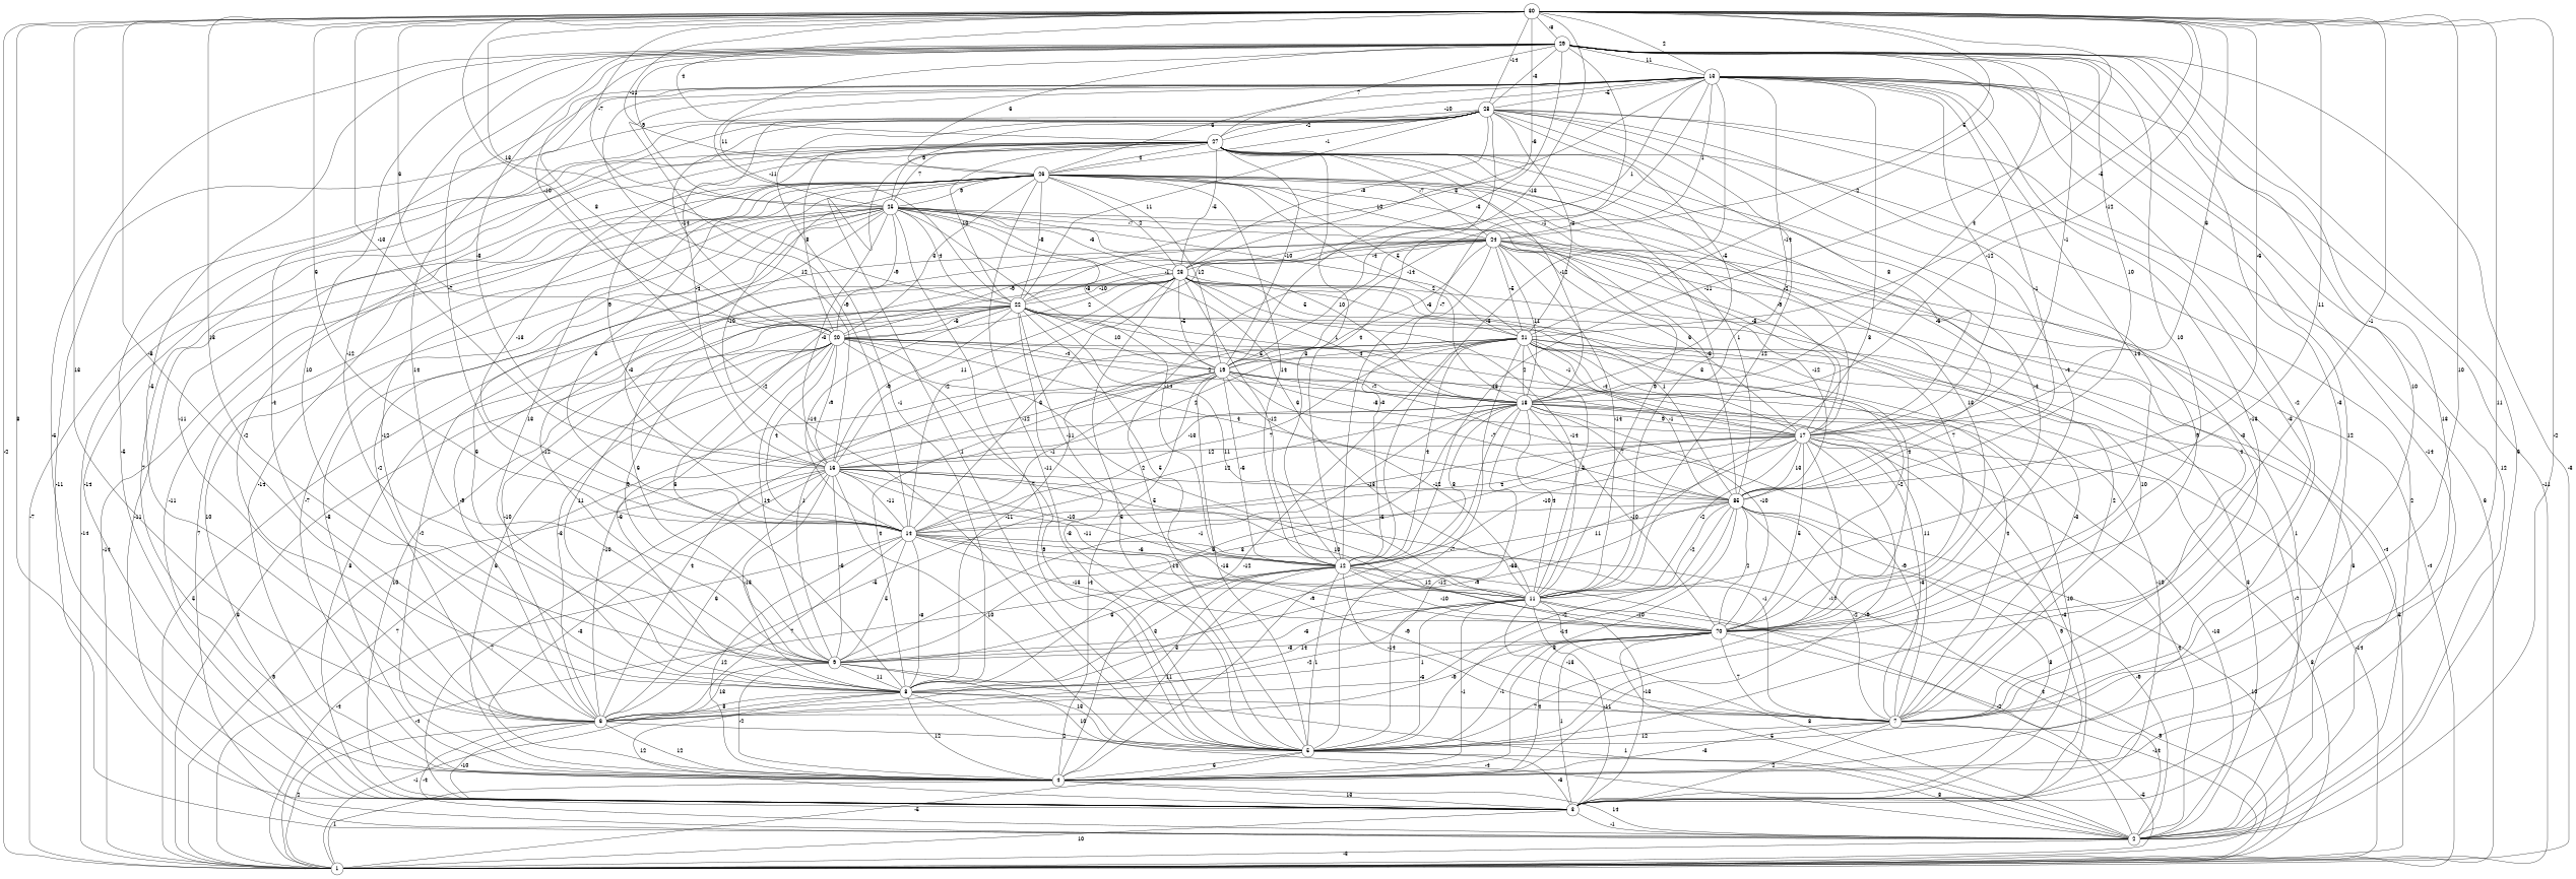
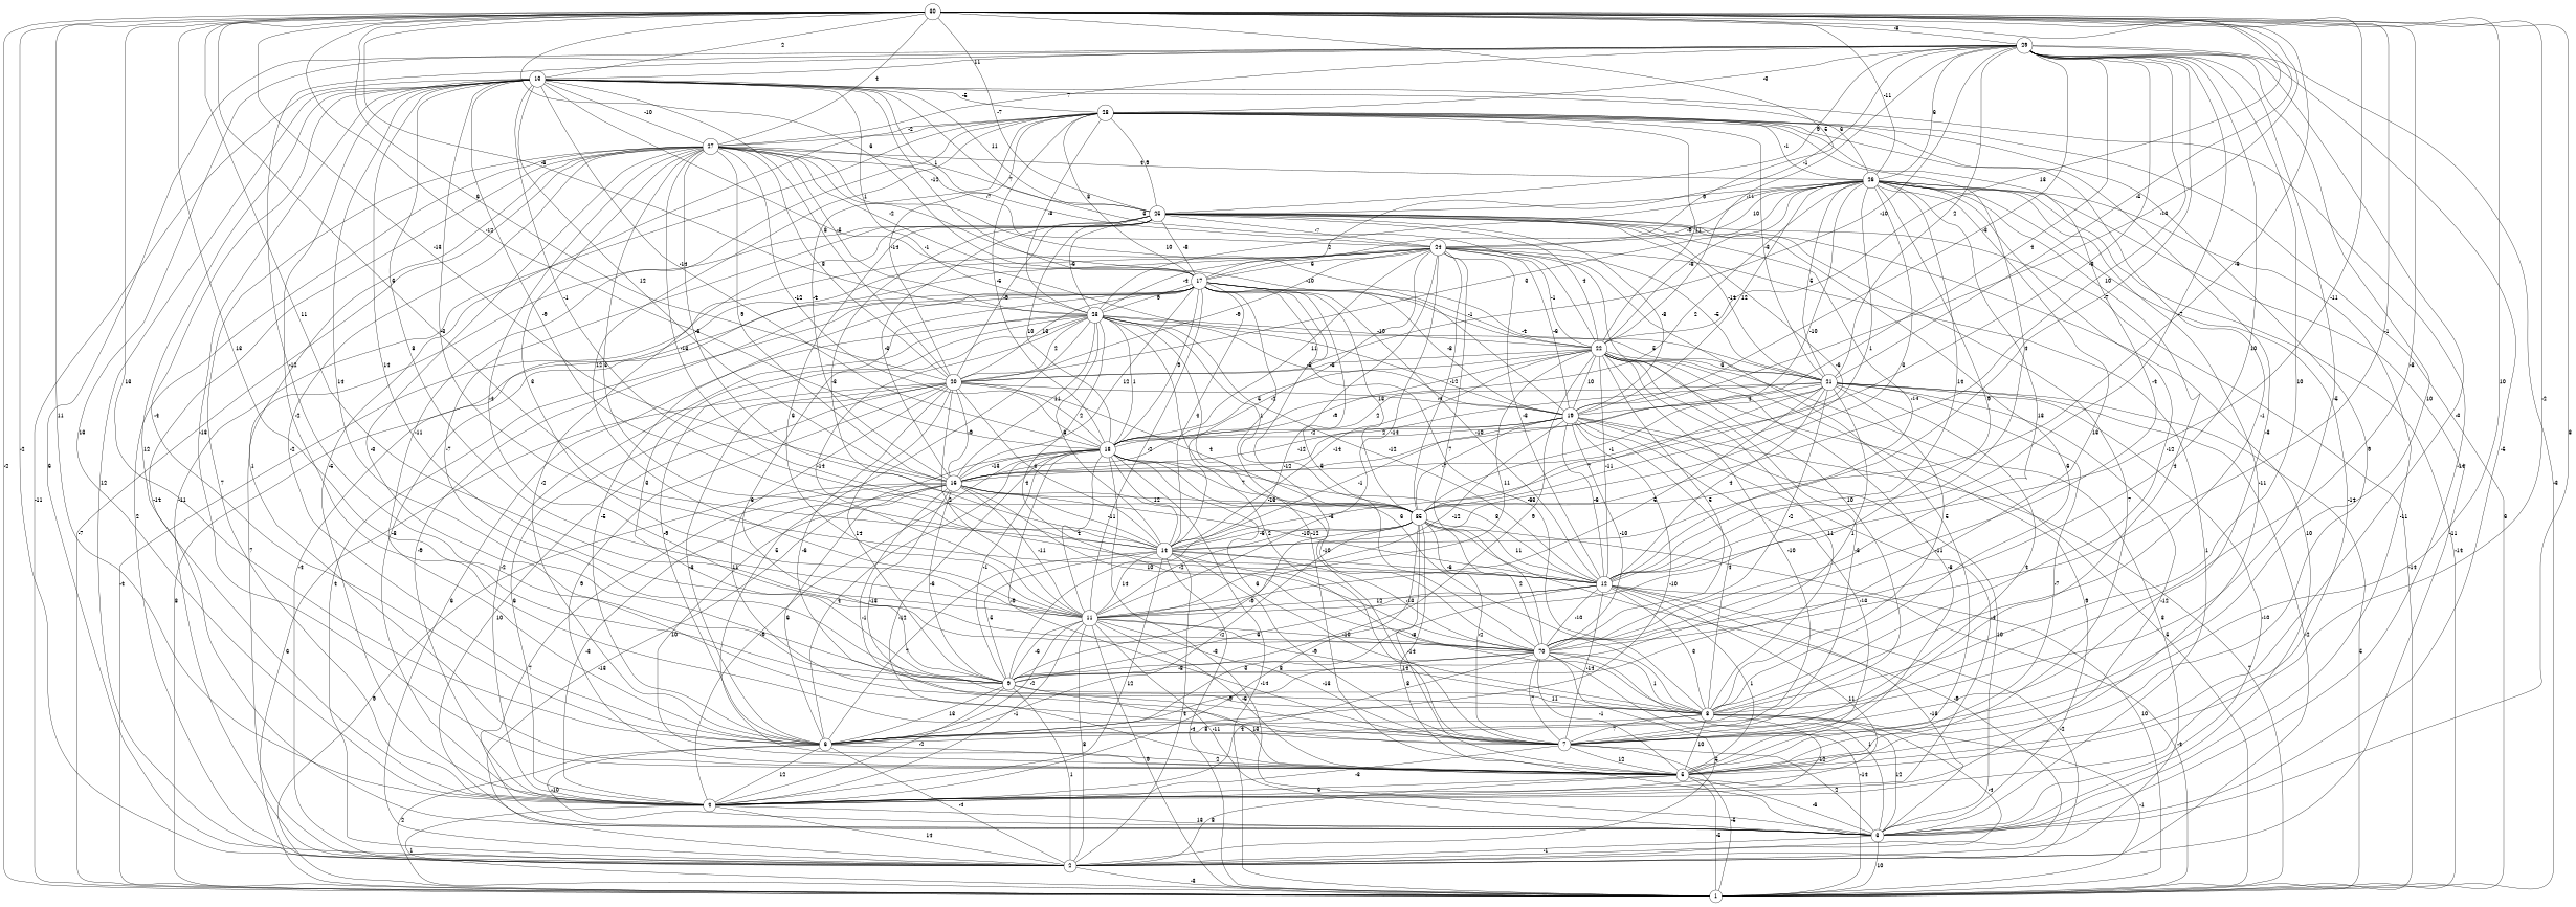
  graph {
    fontname="Helvetica,Arial,sans-serif"
    node [shape=circle]
    30
    1
    2
    3
    4
    5
    6
    7
    8
    9
    n11 [label=70]
    11
    12
    13
    14
    n16 [label=85]
    16
    17
    18
    19
    20
    21
    22
    23
    24
    25
    26
    27
    28
    29
    30 -- 1 [label=-2]
    30 -- 2 [label=-2]
    30 -- 3 [label=8]
    30 -- 4 [label=11]
    30 -- 5 [label=-2]
    30 -- 6 [label=13]
    30 -- 7 [label=10]
    30 -- 8 [label=-8]
    30 -- 9 [label=13]
    30 -- n11 [label=-1]
    30 -- 11 [label=11]
    30 -- 12 [label=-11]
    30 -- 13 [label=2]
    30 -- 14 [label=6]
    30 -- n16 [label=-6]
    30 -- 16 [label=-13]
    30 -- 17 [label=6]
    30 -- 18 [label=-12]
    30 -- 19 [label=-13]
    30 -- 20 [label=6]
    30 -- 21 [label=-5]
    30 -- 22 [label=13]
    30 -- 23 [label=-6]
    30 -- 24 [label=5]
    30 -- 25 [label=-7]
    30 -- 26 [label=-11]
    30 -- 27 [label=4]
-   30 -- 28 [label=-14]
    30 -- 29 [label=-8]
    2 -- 1 [label=-3]
    3 -- 1 [label=10]
    3 -- 2 [label=-1]
    4 -- 1 [label=1]
    4 -- 2 [label=14]
    4 -- 3 [label=13]
    5 -- 1 [label=-5]
    5 -- 2 [label=8]
    5 -- 3 [label=-6]
    5 -- 4 [label=6]
    6 -- 1 [label=2]
    6 -- 2 [label=-4]
    6 -- 3 [label=-10]
    6 -- 4 [label=12]
    6 -- 5 [label=2]
    7 -- 1 [label=-5]
    7 -- 3 [label=2]
    7 -- 4 [label=-3]
    7 -- 5 [label=12]
    8 -- 1 [label=-1]
    8 -- 2 [label=-4]
    8 -- 3 [label=12]
    8 -- 4 [label=12]
    8 -- 5 [label=10]
    8 -- 6 [label=8]
    8 -- 7 [label=7]
    9 -- 2 [label=1]
    9 -- 4 [label=-2]
    9 -- 5 [label=13]
    9 -- 6 [label=13]
    9 -- 8 [label=11]
    n11 -- 1 [label=-14]
    n11 -- 2 [label=5]
    n11 -- 3 [label=1]
    n11 -- 4 [label=4]
    n11 -- 5 [label=-1]
    n11 -- 6 [label=-9]
    n11 -- 7 [label=7]
    n11 -- 8 [label=1]
    n11 -- 9 [label=-8]
    11 -- 1 [label=9]
    11 -- 2 [label=8]
    11 -- 3 [label=-11]
    11 -- 4 [label=-1]
    11 -- 5 [label=-6]
    11 -- 6 [label=-2]
    11 -- 7 [label=-13]
    11 -- 8 [label=14]
    11 -- 9 [label=-6]
    11 -- n11 [label=-10]
    12 -- 1 [label=-4]
    12 -- 2 [label=-2]
    12 -- 3 [label=-13]
    12 -- 4 [label=11]
    12 -- 5 [label=1]
    12 -- 6 [label=3]
    12 -- 7 [label=-14]
    12 -- 8 [label=3]
    12 -- 9 [label=6]
    12 -- n11 [label=-10]
    12 -- 11 [label=12]
    13 -- 1 [label=-11]
    13 -- 2 [label=12]
    13 -- 3 [label=-14]
    13 -- 4 [label=12]
    13 -- 5 [label=-13]
    13 -- 6 [label=-4]
    13 -- 7 [label=-2]
    13 -- 9 [label=14]
    13 -- n11 [label=14]
    13 -- 11 [label=8]
    13 -- 12 [label=-3]
    13 -- 28 [label=-5]
    14 -- 1 [label=-4]
    14 -- 2 [label=4]
    14 -- 4 [label=12]
    14 -- 6 [label=7]
    14 -- 7 [label=-9]
    14 -- 8 [label=-8]
    14 -- 9 [label=5]
    14 -- n11 [label=-13]
    14 -- 11 [label=14]
    14 -- 12 [label=-6]
    14 -- 13 [label=-9]
    n16 -- 1 [label=10]
    n16 -- 2 [label=-9]
    n16 -- 3 [label=8]
    n16 -- 4 [label=8]
    n16 -- 5 [label=-14]
    n16 -- 6 [label=-2]
    n16 -- 7 [label=-2]
    n16 -- 9 [label=-9]
    n16 -- n11 [label=2]
    n16 -- 11 [label=-2]
    n16 -- 12 [label=11]
    n16 -- 13 [label=-1]
    n16 -- 14 [label=-6]
    16 -- 1 [label=9]
    16 -- 3 [label=7]
    16 -- 4 [label=-3]
    16 -- 5 [label=10]
    16 -- 6 [label=6]
    16 -- 7 [label=-1]
    16 -- 8 [label=-13]
    16 -- 9 [label=-6]
    16 -- n11 [label=10]
    16 -- 11 [label=-11]
    16 -- 12 [label=-10]
    16 -- 13 [label=12]
    16 -- 14 [label=-11]
    16 -- n16 [label=-13]
    17 -- 1 [label=8]
    17 -- 2 [label=4]
-   17 -- 3 [label=9]
+   17 -- 23 [label=9]
    17 -- 4 [label=-9]
    17 -- 5 [label=-12]
    17 -- 6 [label=-5]
    17 -- 7 [label=-3]
    17 -- 8 [label=-63]
    17 -- 9 [label=3]
    17 -- n11 [label=5]
    17 -- 11 [label=-2]
    17 -- 12 [label=-10]
    17 -- 13 [label=-12]
    17 -- 14 [label=4]
    17 -- n16 [label=13]
    17 -- 16 [label=12]
    18 -- 1 [label=-14]
    18 -- 2 [label=-13]
    18 -- 3 [label=-3]
    18 -- 4 [label=-9]
    18 -- 5 [label=-12]
    18 -- 6 [label=4]
    18 -- 7 [label=-9]
    18 -- 8 [label=6]
    18 -- 9 [label=-1]
    18 -- n11 [label=-10]
    18 -- 11 [label=4]
    18 -- 12 [label=8]
    18 -- 13 [label=-14]
    18 -- 14 [label=12]
    18 -- n16 [label=7]
    18 -- 16 [label=-13]
    18 -- 17 [label=9]
    19 -- 1 [label=7]
    19 -- 3 [label=10]
    19 -- 4 [label=-4]
    19 -- 5 [label=-13]
    19 -- 6 [label=-10]
    19 -- 8 [label=4]
    19 -- n11 [label=-10]
    19 -- 11 [label=-12]
    19 -- 12 [label=-6]
    19 -- 13 [label=-1]
    19 -- 14 [label=-1]
    19 -- n16 [label=-7]
    19 -- 16 [label=-12]
    19 -- 17 [label=-8]
    19 -- 18 [label=-2]
    20 -- 1 [label=6]
    20 -- 3 [label=10]
    20 -- 4 [label=6]
    20 -- 5 [label=9]
    20 -- 6 [label=-3]
    20 -- 7 [label=11]
    20 -- 8 [label=-6]
    20 -- 9 [label=14]
    20 -- 11 [label=2]
    20 -- 13 [label=8]
    20 -- 14 [label=4]
    20 -- n16 [label=4]
    20 -- 16 [label=-9]
    20 -- 17 [label=13]
    20 -- 18 [label=2]
    20 -- 19 [label=-4]
    21 -- 1 [label=5]
    21 -- 2 [label=-2]
    21 -- 3 [label=-10]
    21 -- 4 [label=-12]
    21 -- 5 [label=-7]
    21 -- 7 [label=4]
    21 -- 8 [label=-11]
    21 -- 9 [label=1]
    21 -- n11 [label=-2]
    21 -- 11 [label=5]
    21 -- 12 [label=4]
    21 -- 14 [label=7]
    21 -- n16 [label=-1]
    21 -- 16 [label=2]
    21 -- 17 [label=-4]
    21 -- 18 [label=2]
    21 -- 19 [label=4]
    22 -- 1 [label=5]
    22 -- 2 [label=3]
-   22 -- 3 [label=8]
+   22 -- 3 [label=9]
    22 -- 5 [label=-8]
    22 -- 6 [label=-10]
    22 -- 7 [label=-3]
    22 -- 8 [label=11]
    22 -- 9 [label=9]
    22 -- n11 [label=5]
    22 -- 11 [label=11]
    22 -- 12 [label=-11]
    22 -- 13 [label=3]
    22 -- 14 [label=-14]
    22 -- 16 [label=-9]
    22 -- 17 [label=-1]
    22 -- 18 [label=5]
    22 -- 19 [label=10]
    22 -- 20 [label=-6]
+   22 -- 21 [label=6]
    23 -- 2 [label=6]
    23 -- 4 [label=-2]
    23 -- 5 [label=5]
    23 -- 6 [label=-9]
    23 -- 7 [label=2]
    23 -- 8 [label=6]
    23 -- 9 [label=6]
    23 -- n11 [label=4]
    23 -- 11 [label=-14]
    23 -- 12 [label=-12]
    23 -- 13 [label=1]
    23 -- 14 [label=6]
    23 -- n16 [label=1]
    23 -- 16 [label=11]
    23 -- 18 [label=1]
    23 -- 19 [label=-5]
    23 -- 20 [label=2]
    23 -- 21 [label=5]
    23 -- 22 [label=-10]
    24 -- 1 [label=-4]
    24 -- 2 [label=-4]
    24 -- 3 [label=1]
    24 -- 4 [label=-8]
    24 -- 5 [label=5]
    24 -- 7 [label=10]
    24 -- 9 [label=-12]
    24 -- n11 [label=7]
    24 -- 11 [label=-14]
    24 -- 12 [label=-3]
    24 -- 13 [label=1]
    24 -- 14 [label=-2]
    24 -- n16 [label=-12]
    24 -- 17 [label=6]
    24 -- 18 [label=11]
    24 -- 19 [label=-6]
    24 -- 20 [label=-9]
    24 -- 21 [label=-5]
    24 -- 22 [label=-1]
    24 -- 23 [label=-4]
    25 -- 1 [label=-14]
    25 -- 2 [label=7]
    25 -- 3 [label=10]
    25 -- 5 [label=7]
    25 -- 6 [label=-2]
    25 -- 8 [label=6]
-   25 -- 4 [label=-7]
+   25 -- 9 [label=-7]
    25 -- 11 [label=6]
    25 -- 12 [label=-14]
    25 -- 13 [label=11]
    25 -- 14 [label=-3]
    25 -- n16 [label=-6]
    25 -- 16 [label=-3]
    25 -- 17 [label=-8]
    25 -- 18 [label=10]
    25 -- 19 [label=-8]
    25 -- 20 [label=-9]
    25 -- 21 [label=-14]
    25 -- 22 [label=4]
    25 -- 23 [label=-6]
    25 -- 24 [label=-7]
    26 -- 1 [label=-14]
    26 -- 2 [label=-11]
    26 -- 3 [label=-11]
    26 -- 4 [label=-14]
    26 -- 5 [label=-11]
    26 -- 7 [label=4]
    26 -- 8 [label=-12]
    26 -- 9 [label=13]
    26 -- n11 [label=13]
    26 -- 11 [label=9]
    26 -- 12 [label=14]
    26 -- 13 [label=6]
    26 -- 14 [label=3]
    26 -- n16 [label=1]
    26 -- 16 [label=-10]
    26 -- 17 [label=-9]
    26 -- 18 [label=2]
    26 -- 19 [label=12]
    26 -- 20 [label=3]
    26 -- 21 [label=5]
    26 -- 22 [label=-8]
    26 -- 23 [label=2]
    26 -- 24 [label=10]
    26 -- 25 [label=9]
    27 -- 1 [label=-7]
    27 -- 2 [label=2]
    27 -- 3 [label=-14]
    27 -- 4 [label=7]
    27 -- 5 [label=1]
    27 -- 6 [label=-2]
    27 -- 7 [label=-3]
    27 -- n11 [label=-4]
    27 -- 11 [label=3]
    27 -- 12 [label=3]
    27 -- 13 [label=-10]
    27 -- 14 [label=-13]
    27 -- n16 [label=-6]
    27 -- 16 [label=9]
    27 -- 17 [label=-2]
    27 -- 18 [label=-12]
    27 -- 19 [label=-10]
    27 -- 20 [label=8]
    27 -- 22 [label=10]
    27 -- 23 [label=-5]
    27 -- 24 [label=-7]
    27 -- 25 [label=7]
    27 -- 26 [label=4]
    28 -- 1 [label=6]
    28 -- 2 [label=-11]
    28 -- 4 [label=-5]
    28 -- 5 [label=9]
    28 -- 6 [label=-11]
    28 -- 7 [label=-3]
    28 -- 8 [label=-1]
    28 -- n11 [label=-4]
    28 -- 11 [label=12]
    28 -- 12 [label=4]
    28 -- 16 [label=-4]
    28 -- 17 [label=8]
    28 -- 18 [label=-5]
    28 -- 20 [label=-14]
    28 -- 21 [label=-3]
    28 -- 22 [label=11]
    28 -- 23 [label=-8]
    28 -- 25 [label=9]
    28 -- 26 [label=-1]
    28 -- 27 [label=-2]
    29 -- 1 [label=-3]
    29 -- 2 [label=6]
    29 -- 3 [label=-5]
    29 -- 4 [label=13]
    29 -- 5 [label=-3]
    29 -- 6 [label=-5]
    29 -- 7 [label=10]
    29 -- 8 [label=10]
    29 -- 9 [label=-12]
    29 -- n11 [label=10]
    29 -- 12 [label=-7]
    29 -- 13 [label=11]
    29 -- 14 [label=-7]
    29 -- n16 [label=10]
    29 -- 16 [label=-8]
    29 -- 17 [label=-1]
    29 -- 18 [label=4]
    29 -- 19 [label=-3]
    29 -- 20 [label=-10]
    29 -- 21 [label=2]
    29 -- 22 [label=-11]
    29 -- 25 [label=9]
    29 -- 26 [label=6]
    29 -- 27 [label=7]
    29 -- 28 [label=-3]
  }
